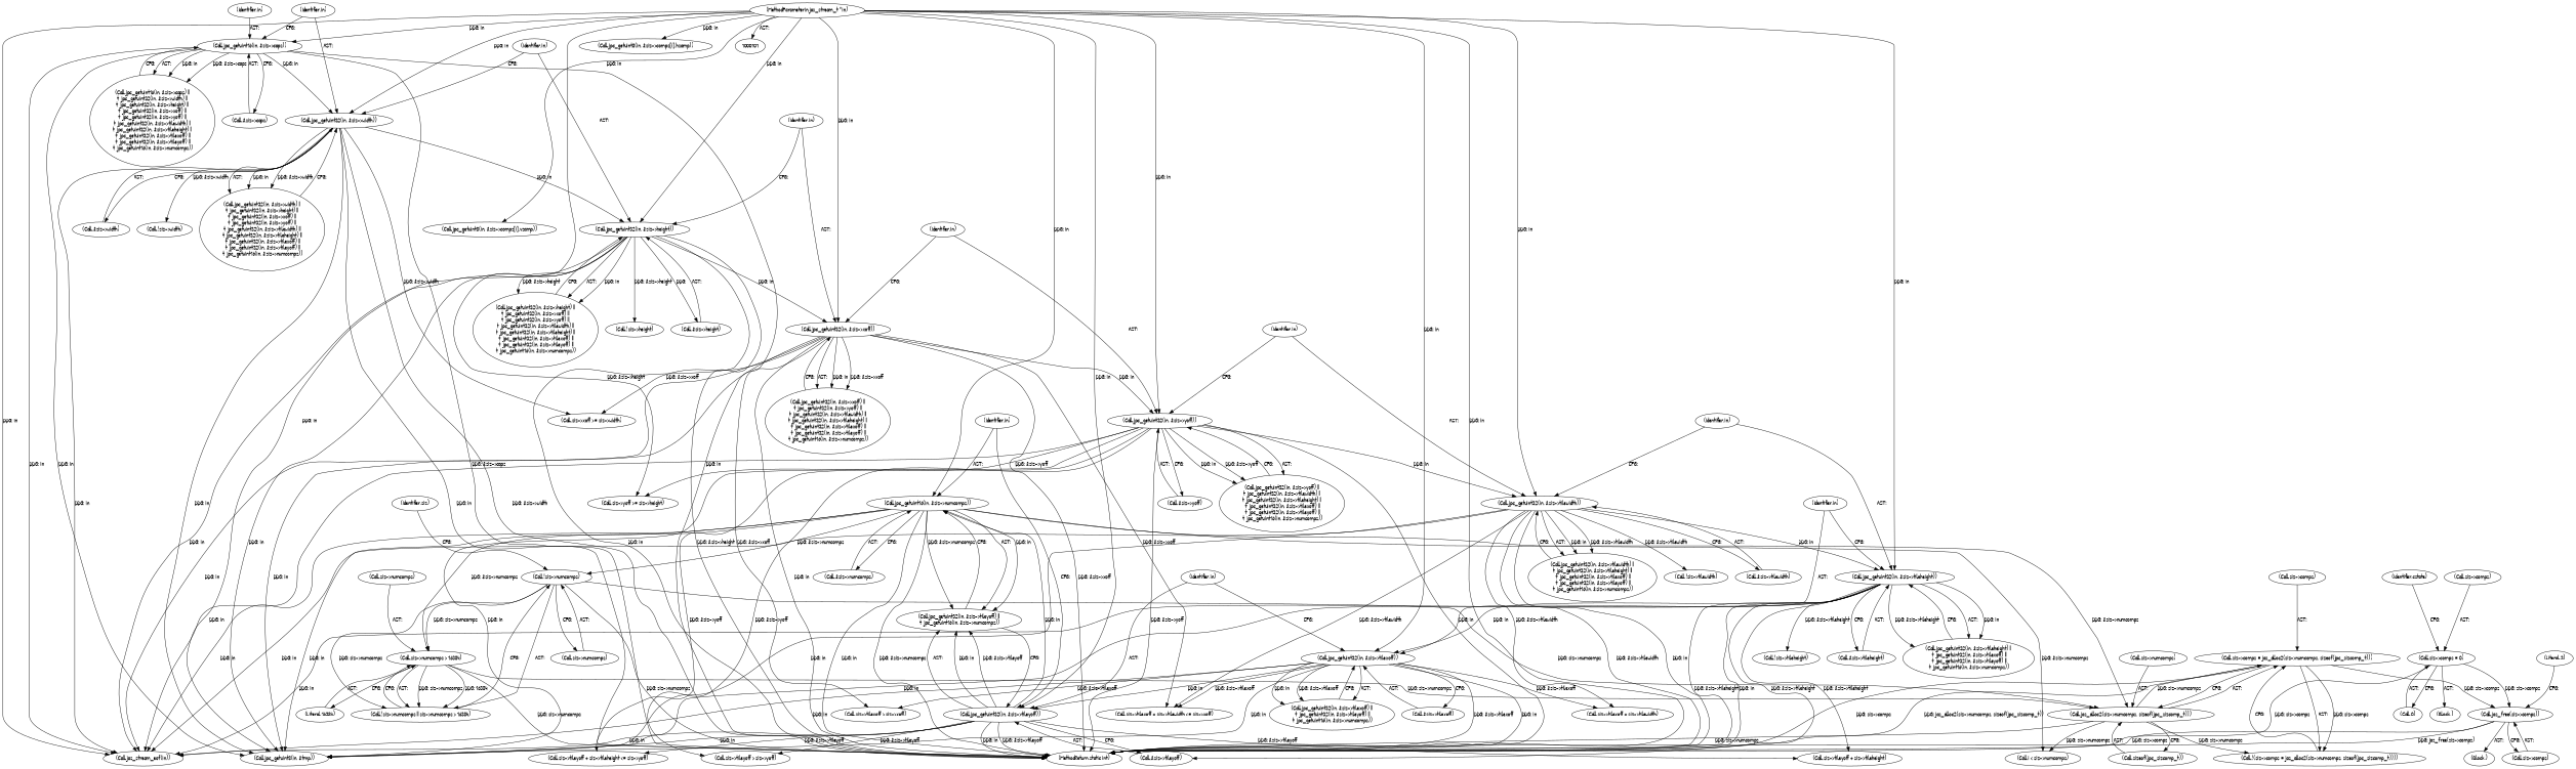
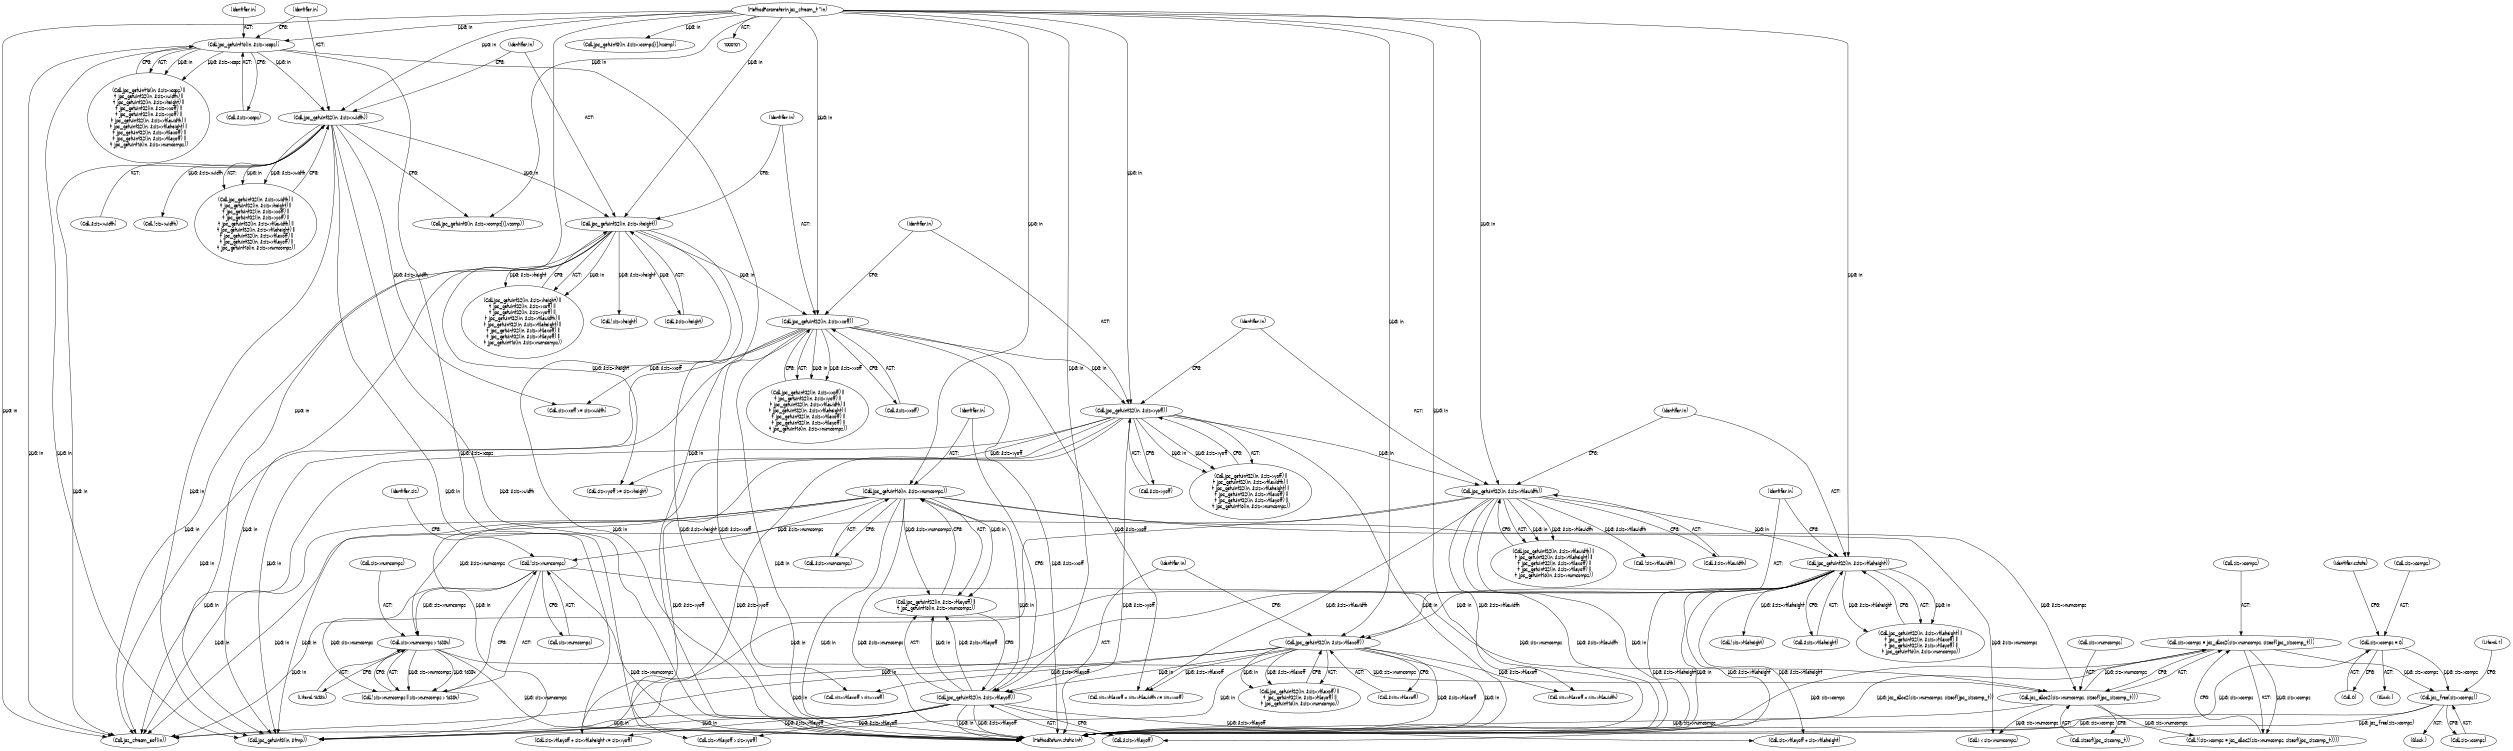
  digraph {
    fontname="Patrick Hand"
    node [fontname="Patrick Hand"]
    edge [fontname="Patrick Hand"]
    n1 [label="(Call,jas_free(siz->comps))"]
    n2 [label="(Block,)"]
    n3 [label="(Call,siz->comps)"]
    n4 [label="(MethodReturn,static int)"]
    n5 [label="(Call,siz->comps = jas_alloc2(siz->numcomps, sizeof(jpc_sizcomp_t)))"]
    n6 [label="(Call,jas_alloc2(siz->numcomps, sizeof(jpc_sizcomp_t)))"]
    n7 [label="(Call,!(siz->comps = jas_alloc2(siz->numcomps, sizeof(jpc_sizcomp_t))))"]
    n8 [label="(Call,sizeof(jpc_sizcomp_t))"]
    n9 [label="(Call,i < siz->numcomps)"]
    n10 [label="(Call,!siz->numcomps)"]
    n11 [label="(Call,siz->numcomps > 16384)"]
    n12 [label="(Call,!siz->numcomps || siz->numcomps > 16384)"]
    n13 [label="(Call,siz->numcomps)"]
    n14 [label="(Literal,16384)"]
    n15 [label="(Call,jpc_getuint16(in, &siz->numcomps))"]
    n16 [label="(Call,jpc_getuint8(in, &tmp))"]
    n17 [label="(Call,jas_stream_eof(in))"]
    n18 [label="(Call,jpc_getuint32(in, &siz->tileyoff) ||\n \t  jpc_getuint16(in, &siz->numcomps))"]
    n19 [label="(Call,&siz->numcomps)"]
    n20 [label="(Call,jpc_getuint32(in, &siz->tileyoff))"]
    n21 [label="(Call,siz->tileyoff + siz->tileheight)"]
    n22 [label="(Call,&siz->tileyoff)"]
    n23 [label="(Call,siz->tileyoff > siz->yoff)"]
    n24 [label="(Call,siz->tileyoff + siz->tileheight <= siz->yoff)"]
    n25 [label="(Call,jpc_getuint32(in, &siz->tilexoff))"]
    n26 [label="(Call,siz->tilexoff + siz->tilewidth <= siz->xoff)"]
    n27 [label="(Call,siz->tilexoff > siz->xoff)"]
    n28 [label="(Call,&siz->tilexoff)"]
    n29 [label="(Call,siz->tilexoff + siz->tilewidth)"]
    n30 [label="(Call,jpc_getuint32(in, &siz->tilexoff) ||\n \t  jpc_getuint32(in, &siz->tileyoff) ||\n \t  jpc_getuint16(in, &siz->numcomps))"]
    n31 [label="(Call,jpc_getuint32(in, &siz->tileheight))"]
    n32 [label="(Call,!siz->tileheight)"]
    n33 [label="(Call,&siz->tileheight)"]
    n34 [label="(Call,jpc_getuint32(in, &siz->tileheight) ||\n \t  jpc_getuint32(in, &siz->tilexoff) ||\n \t  jpc_getuint32(in, &siz->tileyoff) ||\n \t  jpc_getuint16(in, &siz->numcomps))"]
    n35 [label="(Call,jpc_getuint32(in, &siz->tilewidth))"]
    n36 [label="(Call,&siz->tilewidth)"]
    n37 [label="(Call,jpc_getuint32(in, &siz->tilewidth) ||\n\t  jpc_getuint32(in, &siz->tileheight) ||\n \t  jpc_getuint32(in, &siz->tilexoff) ||\n \t  jpc_getuint32(in, &siz->tileyoff) ||\n \t  jpc_getuint16(in, &siz->numcomps))"]
    n38 [label="(Call,!siz->tilewidth)"]
    n39 [label="(Call,jpc_getuint32(in, &siz->yoff))"]
    n40 [label="(Call,&siz->yoff)"]
    n41 [label="(Call,siz->yoff >= siz->height)"]
    n42 [label="(Call,jpc_getuint32(in, &siz->yoff) ||\n\t  jpc_getuint32(in, &siz->tilewidth) ||\n\t  jpc_getuint32(in, &siz->tileheight) ||\n \t  jpc_getuint32(in, &siz->tilexoff) ||\n \t  jpc_getuint32(in, &siz->tileyoff) ||\n \t  jpc_getuint16(in, &siz->numcomps))"]
    n43 [label="(Call,jpc_getuint32(in, &siz->xoff))"]
    n44 [label="(Call,siz->xoff >= siz->width)"]
+   n45 [label="(Call,&siz->xoff)"]
    n46 [label="(Call,jpc_getuint32(in, &siz->xoff) ||\n\t  jpc_getuint32(in, &siz->yoff) ||\n\t  jpc_getuint32(in, &siz->tilewidth) ||\n\t  jpc_getuint32(in, &siz->tileheight) ||\n \t  jpc_getuint32(in, &siz->tilexoff) ||\n \t  jpc_getuint32(in, &siz->tileyoff) ||\n \t  jpc_getuint16(in, &siz->numcomps))"]
    n47 [label="(Call,jpc_getuint32(in, &siz->height))"]
    n48 [label="(Call,jpc_getuint32(in, &siz->height) ||\n\t  jpc_getuint32(in, &siz->xoff) ||\n\t  jpc_getuint32(in, &siz->yoff) ||\n\t  jpc_getuint32(in, &siz->tilewidth) ||\n\t  jpc_getuint32(in, &siz->tileheight) ||\n \t  jpc_getuint32(in, &siz->tilexoff) ||\n \t  jpc_getuint32(in, &siz->tileyoff) ||\n \t  jpc_getuint16(in, &siz->numcomps))"]
    n49 [label="(Call,!siz->height)"]
    n50 [label="(Call,&siz->height)"]
    n51 [label="(Call,jpc_getuint32(in, &siz->width))"]
    n52 [label="(Call,&siz->width)"]
    n53 [label="(Call,!siz->width)"]
    n54 [label="(Call,jpc_getuint32(in, &siz->width) ||\n\t  jpc_getuint32(in, &siz->height) ||\n\t  jpc_getuint32(in, &siz->xoff) ||\n\t  jpc_getuint32(in, &siz->yoff) ||\n\t  jpc_getuint32(in, &siz->tilewidth) ||\n\t  jpc_getuint32(in, &siz->tileheight) ||\n \t  jpc_getuint32(in, &siz->tilexoff) ||\n \t  jpc_getuint32(in, &siz->tileyoff) ||\n \t  jpc_getuint16(in, &siz->numcomps))"]
    n55 [label="(Call,jpc_getuint16(in, &siz->caps))"]
    n56 [label="(Call,jpc_getuint16(in, &siz->caps) ||\n\t  jpc_getuint32(in, &siz->width) ||\n\t  jpc_getuint32(in, &siz->height) ||\n\t  jpc_getuint32(in, &siz->xoff) ||\n\t  jpc_getuint32(in, &siz->yoff) ||\n\t  jpc_getuint32(in, &siz->tilewidth) ||\n\t  jpc_getuint32(in, &siz->tileheight) ||\n \t  jpc_getuint32(in, &siz->tilexoff) ||\n \t  jpc_getuint32(in, &siz->tileyoff) ||\n \t  jpc_getuint16(in, &siz->numcomps))"]
    n57 [label="(Call,&siz->caps)"]
    n58 [label="(MethodParameterIn,jas_stream_t *in)"]
    n59 [label="(Call,jpc_getuint8(in, &siz->comps[i].hsamp))"]
    n60 [label="(Call,jpc_getuint8(in, &siz->comps[i].vsamp))"]
    1000101
    n62 [label="(Call,siz->comps = 0)"]
    n63 [label="(Call,0)"]
    n64 [label="(Block,)"]
    n65 [label="(Identifier,cstate)"]
    n66 [label="(Identifier,in)"]
    n67 [label="(Identifier,in)"]
    n68 [label="(Identifier,in)"]
    n69 [label="(Identifier,in)"]
    n70 [label="(Call,siz->comps)"]
    n71 [label="(Identifier,in)"]
    n72 [label="(Identifier,in)"]
    n73 [label="(Identifier,in)"]
    n74 [label="(Call,siz->comps)"]
    n75 [label="(Identifier,in)"]
    n76 [label="(Identifier,in)"]
    n77 [label="(Call,siz->numcomps)"]
    n78 [label="(Call,siz->numcomps)"]
-   n79 [label="(Literal,3)"]
+   n79 [label="(Literal,1)"]
    n80 [label="(Identifier,in)"]
    n81 [label="(Identifier,siz)"]
    n1 -> n2 [label="AST: "]
    n1 -> n3 [label="CFG: "]
    n1 -> n4 [label="DDG: jas_free(siz->comps)"]
    n1 -> n4 [label="DDG: siz->comps"]
    n3 -> n1 [label="AST: "]
    n5 -> n1 [label="DDG: siz->comps"]
    n5 -> n4 [label="DDG: siz->comps"]
    n5 -> n4 [label="DDG: jas_alloc2(siz->numcomps, sizeof(jpc_sizcomp_t))"]
    n5 -> n6 [label="CFG: "]
    n5 -> n7 [label="AST: "]
    n5 -> n7 [label="DDG: siz->comps"]
    n6 -> n4 [label="DDG: siz->numcomps"]
    n6 -> n5 [label="AST: "]
    n6 -> n5 [label="DDG: siz->numcomps"]
    n6 -> n7 [label="DDG: siz->numcomps"]
    n6 -> n8 [label="CFG: "]
    n6 -> n9 [label="DDG: siz->numcomps"]
    n7 -> n5 [label="CFG: "]
    n8 -> n6 [label="AST: "]
    n10 -> n4 [label="DDG: siz->numcomps"]
    n10 -> n6 [label="DDG: siz->numcomps"]
    n10 -> n11 [label="DDG: siz->numcomps"]
    n10 -> n12 [label="AST: "]
    n10 -> n12 [label="DDG: siz->numcomps"]
    n10 -> n13 [label="CFG: "]
    n11 -> n4 [label="DDG: siz->numcomps"]
    n11 -> n6 [label="DDG: siz->numcomps"]
    n11 -> n12 [label="AST: "]
    n11 -> n12 [label="DDG: siz->numcomps"]
    n11 -> n12 [label="DDG: 16384"]
    n11 -> n14 [label="CFG: "]
    n12 -> n10 [label="CFG: "]
    n12 -> n11 [label="CFG: "]
    n13 -> n10 [label="AST: "]
    n14 -> n11 [label="AST: "]
    n15 -> n4 [label="DDG: in"]
    n15 -> n4 [label="DDG: &siz->numcomps"]
    n15 -> n6 [label="DDG: &siz->numcomps"]
    n15 -> n9 [label="DDG: &siz->numcomps"]
    n15 -> n10 [label="DDG: &siz->numcomps"]
    n15 -> n11 [label="DDG: &siz->numcomps"]
    n15 -> n16 [label="DDG: in"]
    n15 -> n17 [label="DDG: in"]
    n15 -> n18 [label="AST: "]
    n15 -> n18 [label="DDG: in"]
    n15 -> n18 [label="DDG: &siz->numcomps"]
    n15 -> n19 [label="CFG: "]
    n18 -> n15 [label="CFG: "]
    n18 -> n20 [label="CFG: "]
    n19 -> n15 [label="AST: "]
    n20 -> n4 [label="DDG: &siz->tileyoff"]
    n20 -> n4 [label="DDG: in"]
    n20 -> n15 [label="DDG: in"]
    n20 -> n16 [label="DDG: in"]
    n20 -> n17 [label="DDG: in"]
    n20 -> n18 [label="AST: "]
    n20 -> n18 [label="DDG: in"]
    n20 -> n18 [label="DDG: &siz->tileyoff"]
    n20 -> n21 [label="DDG: &siz->tileyoff"]
    n20 -> n22 [label="CFG: "]
    n20 -> n23 [label="DDG: &siz->tileyoff"]
    n20 -> n24 [label="DDG: &siz->tileyoff"]
    n22 -> n20 [label="AST: "]
    n25 -> n4 [label="DDG: &siz->tilexoff"]
    n25 -> n4 [label="DDG: in"]
    n25 -> n16 [label="DDG: in"]
    n25 -> n17 [label="DDG: in"]
    n25 -> n20 [label="DDG: in"]
    n25 -> n26 [label="DDG: &siz->tilexoff"]
    n25 -> n27 [label="DDG: &siz->tilexoff"]
    n25 -> n28 [label="CFG: "]
    n25 -> n29 [label="DDG: &siz->tilexoff"]
    n25 -> n30 [label="AST: "]
    n25 -> n30 [label="DDG: in"]
    n25 -> n30 [label="DDG: &siz->tilexoff"]
    n28 -> n25 [label="AST: "]
    n30 -> n25 [label="CFG: "]
    n31 -> n4 [label="DDG: &siz->tileheight"]
    n31 -> n4 [label="DDG: in"]
    n31 -> n16 [label="DDG: in"]
    n31 -> n17 [label="DDG: in"]
    n31 -> n21 [label="DDG: &siz->tileheight"]
    n31 -> n22 [label="DDG: &siz->tileheight"]
    n31 -> n25 [label="DDG: in"]
    n31 -> n32 [label="DDG: &siz->tileheight"]
    n31 -> n33 [label="CFG: "]
    n31 -> n34 [label="AST: "]
    n31 -> n34 [label="DDG: in"]
    n31 -> n34 [label="DDG: &siz->tileheight"]
    n33 -> n31 [label="AST: "]
    n34 -> n31 [label="CFG: "]
    n35 -> n4 [label="DDG: &siz->tilewidth"]
    n35 -> n4 [label="DDG: in"]
    n35 -> n16 [label="DDG: in"]
    n35 -> n17 [label="DDG: in"]
    n35 -> n26 [label="DDG: &siz->tilewidth"]
    n35 -> n29 [label="DDG: &siz->tilewidth"]
    n35 -> n31 [label="DDG: in"]
    n35 -> n36 [label="CFG: "]
    n35 -> n37 [label="AST: "]
    n35 -> n37 [label="DDG: in"]
    n35 -> n37 [label="DDG: &siz->tilewidth"]
    n35 -> n38 [label="DDG: &siz->tilewidth"]
    n36 -> n35 [label="AST: "]
    n37 -> n35 [label="CFG: "]
    n39 -> n4 [label="DDG: &siz->yoff"]
    n39 -> n4 [label="DDG: in"]
    n39 -> n16 [label="DDG: in"]
    n39 -> n17 [label="DDG: in"]
    n39 -> n23 [label="DDG: &siz->yoff"]
    n39 -> n24 [label="DDG: &siz->yoff"]
    n39 -> n35 [label="DDG: in"]
    n39 -> n40 [label="CFG: "]
    n39 -> n41 [label="DDG: &siz->yoff"]
    n39 -> n42 [label="AST: "]
    n39 -> n42 [label="DDG: in"]
    n39 -> n42 [label="DDG: &siz->yoff"]
    n40 -> n39 [label="AST: "]
    n42 -> n39 [label="CFG: "]
    n43 -> n4 [label="DDG: in"]
    n43 -> n4 [label="DDG: &siz->xoff"]
    n43 -> n16 [label="DDG: in"]
    n43 -> n17 [label="DDG: in"]
    n43 -> n26 [label="DDG: &siz->xoff"]
    n43 -> n27 [label="DDG: &siz->xoff"]
    n43 -> n39 [label="DDG: in"]
    n43 -> n44 [label="DDG: &siz->xoff"]
+   n43 -> n45 [label="CFG: "]
    n43 -> n46 [label="AST: "]
    n43 -> n46 [label="DDG: in"]
    n43 -> n46 [label="DDG: &siz->xoff"]
+   n45 -> n43 [label="AST: "]
    n46 -> n43 [label="CFG: "]
    n47 -> n4 [label="DDG: in"]
    n47 -> n4 [label="DDG: &siz->height"]
    n47 -> n16 [label="DDG: in"]
    n47 -> n17 [label="DDG: in"]
    n47 -> n41 [label="DDG: &siz->height"]
    n47 -> n43 [label="DDG: in"]
    n47 -> n48 [label="AST: "]
    n47 -> n48 [label="DDG: in"]
    n47 -> n48 [label="DDG: &siz->height"]
    n47 -> n49 [label="DDG: &siz->height"]
    n47 -> n50 [label="DDG: "]
    n48 -> n47 [label="CFG: "]
    n50 -> n47 [label="AST: "]
    n51 -> n4 [label="DDG: in"]
    n51 -> n4 [label="DDG: &siz->width"]
    n51 -> n16 [label="DDG: in"]
    n51 -> n17 [label="DDG: in"]
    n51 -> n44 [label="DDG: &siz->width"]
    n51 -> n47 [label="DDG: in"]
-   n51 -> n52 [label="CFG: "]
+   n51 -> n60 [label="CFG: "]
    n51 -> n53 [label="DDG: &siz->width"]
    n51 -> n54 [label="AST: "]
    n51 -> n54 [label="DDG: in"]
    n51 -> n54 [label="DDG: &siz->width"]
    n52 -> n51 [label="AST: "]
    n54 -> n51 [label="CFG: "]
    n55 -> n4 [label="DDG: &siz->caps"]
    n55 -> n4 [label="DDG: in"]
    n55 -> n16 [label="DDG: in"]
    n55 -> n17 [label="DDG: in"]
    n55 -> n51 [label="DDG: in"]
    n55 -> n56 [label="AST: "]
    n55 -> n56 [label="DDG: in"]
    n55 -> n56 [label="DDG: &siz->caps"]
    n55 -> n57 [label="CFG: "]
    n56 -> n55 [label="CFG: "]
    n57 -> n55 [label="AST: "]
    n58 -> n4 [label="DDG: in"]
    n58 -> n15 [label="DDG: in"]
    n58 -> n16 [label="DDG: in"]
    n58 -> n17 [label="DDG: in"]
    n58 -> n20 [label="DDG: in"]
    n58 -> n25 [label="DDG: in"]
    n58 -> n31 [label="DDG: in"]
    n58 -> n35 [label="DDG: in"]
    n58 -> n39 [label="DDG: in"]
    n58 -> n43 [label="DDG: in"]
    n58 -> n47 [label="DDG: in"]
    n58 -> n51 [label="DDG: in"]
    n58 -> n55 [label="DDG: in"]
    n58 -> n59 [label="DDG: in"]
    n58 -> n60 [label="DDG: in"]
    n58 -> 1000101 [label="AST: "]
    n62 -> n1 [label="DDG: siz->comps"]
    n62 -> n4 [label="DDG: siz->comps"]
    n62 -> n63 [label="CFG: "]
    n62 -> n64 [label="AST: "]
    n63 -> n62 [label="AST: "]
    n65 -> n62 [label="CFG: "]
    n66 -> n15 [label="AST: "]
    n66 -> n20 [label="CFG: "]
    n67 -> n31 [label="AST: "]
    n67 -> n35 [label="CFG: "]
    n68 -> n20 [label="AST: "]
    n68 -> n25 [label="CFG: "]
    n69 -> n47 [label="AST: "]
    n69 -> n51 [label="CFG: "]
    n70 -> n5 [label="AST: "]
    n71 -> n43 [label="AST: "]
    n71 -> n47 [label="CFG: "]
    n72 -> n51 [label="AST: "]
    n72 -> n55 [label="CFG: "]
    n73 -> n55 [label="AST: "]
    n74 -> n62 [label="AST: "]
    n75 -> n35 [label="AST: "]
    n75 -> n39 [label="CFG: "]
    n76 -> n39 [label="AST: "]
    n76 -> n43 [label="CFG: "]
    n77 -> n11 [label="AST: "]
    n78 -> n6 [label="AST: "]
    n79 -> n1 [label="CFG: "]
    n80 -> n25 [label="AST: "]
    n80 -> n31 [label="CFG: "]
    n81 -> n10 [label="CFG: "]
  }
